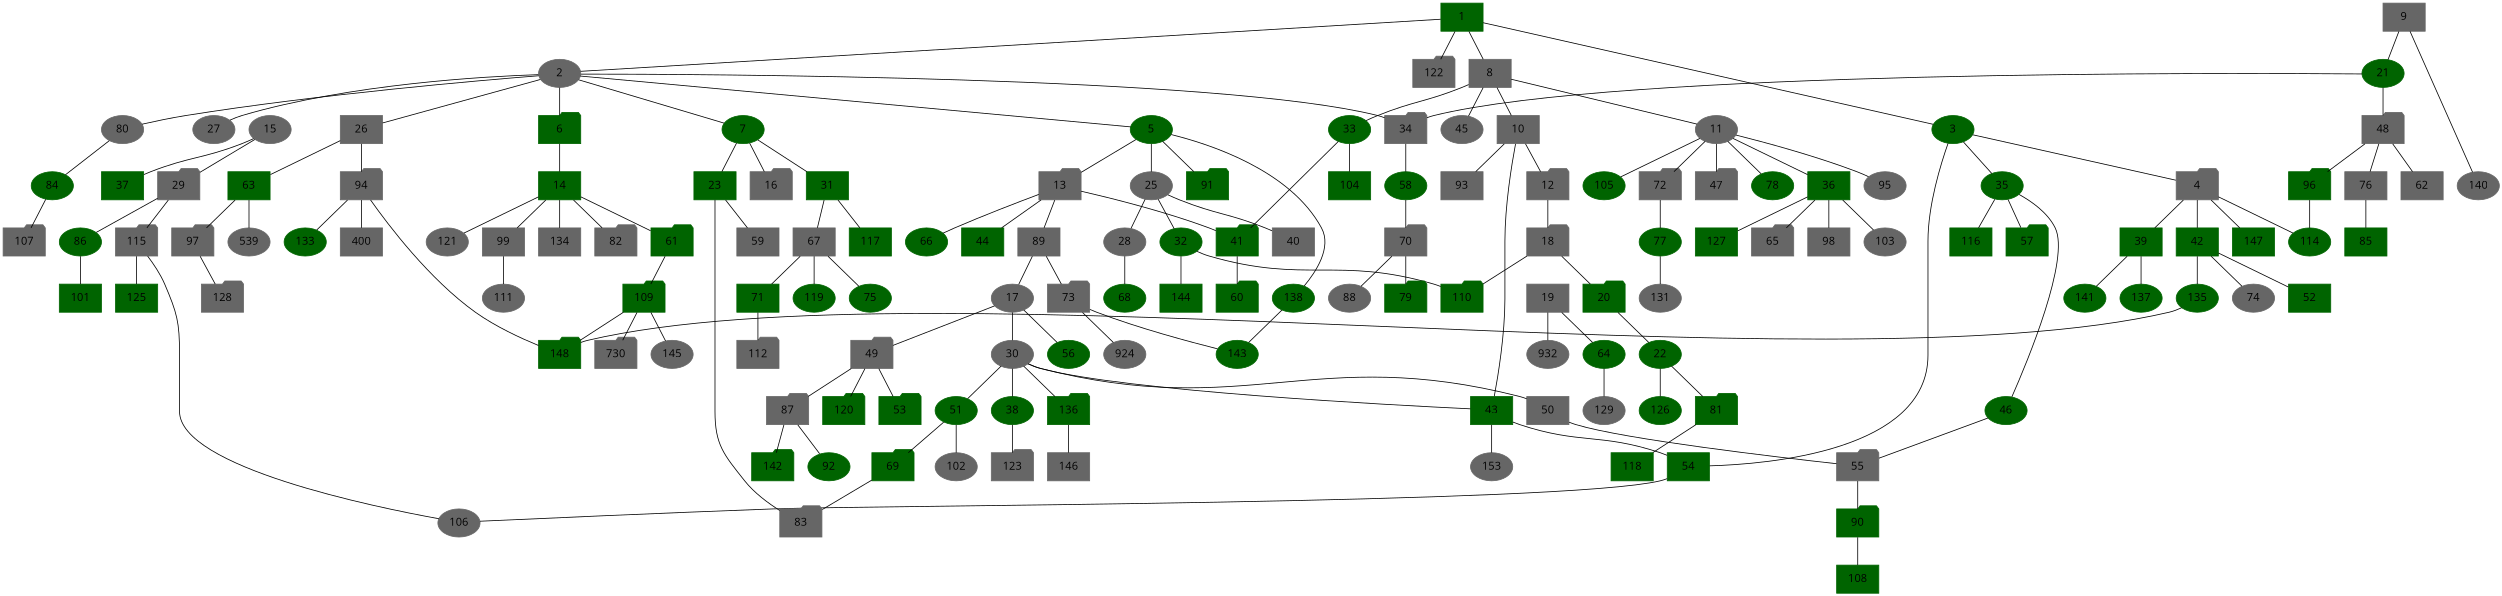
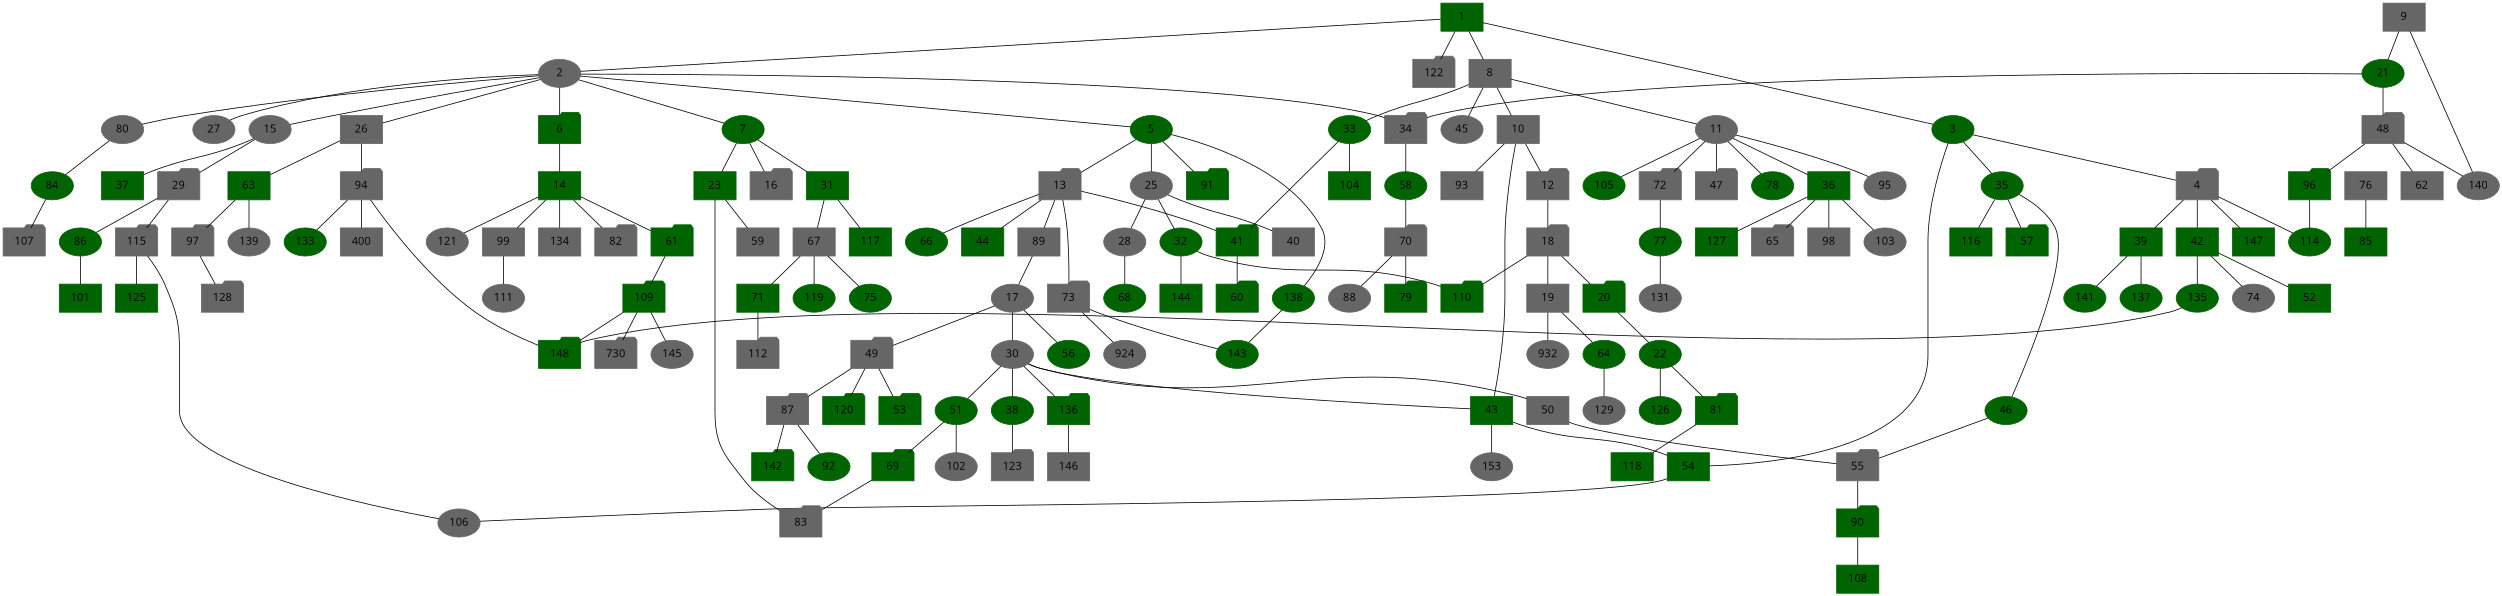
  graph {
    fontname="Open Sans"
    node [color=darkgreen fontname="Open Sans" shape=ellipse style=filled]
    edge [fontname="Open Sans"]
    1 [shape=box]
    2 [color=gray40]
    3
    8 [color=gray40 shape=box]
    122 [color=gray40 shape=folder]
    5
    6 [shape=folder]
    7
    15 [color=gray40]
    26 [color=gray40 shape=box]
    27 [color=gray40]
    80 [color=gray40]
    34 [color=gray40 shape=folder]
    4 [color=gray40 shape=folder]
    35
    54 [shape=box]
    10 [color=gray40 shape=box]
    11 [color=gray40]
    33
    45 [color=gray40]
    13 [color=gray40 shape=folder]
    25 [color=gray40]
    91 [shape=folder]
    138
    14 [shape=box]
    16 [color=gray40 shape=folder]
    23 [shape=box]
    31 [shape=box]
    9 [color=gray40 shape=box]
    21
    140 [color=gray40]
    29 [color=gray40 shape=folder]
    37 [shape=box]
    63 [shape=box]
    94 [color=gray40 shape=folder]
    84
    39 [shape=box]
    42 [shape=box]
    114
    147 [shape=box]
    57 [shape=folder]
    46
    116 [shape=box]
    106 [color=gray40]
    137
    141
    52 [shape=box]
    74 [color=gray40]
    135
    41 [shape=folder]
    44 [shape=box]
    66
    73 [color=gray40 shape=folder]
    89 [color=gray40 shape=box]
    28 [color=gray40]
    32
    40 [color=gray40 shape=box]
    143
    61 [shape=folder]
    82 [color=gray40 shape=folder]
    99 [color=gray40 shape=box]
    121 [color=gray40]
    134 [color=gray40 shape=box]
    59 [color=gray40 shape=box]
    83 [color=gray40 shape=folder]
    67 [color=gray40 shape=box]
    117 [shape=box]
    12 [color=gray40 shape=folder]
    43 [shape=box]
    93 [color=gray40 shape=box]
    36 [shape=box]
    47 [color=gray40 shape=folder]
    72 [color=gray40 shape=folder]
    78
    95 [color=gray40]
    105
    104 [shape=box]
    48 [color=gray40 shape=folder]
    18 [color=gray40 shape=folder]
    n80 [color=gray40 label=153]
    65 [color=gray40 shape=folder]
    98 [color=gray40 shape=box]
    103 [color=gray40]
    127 [shape=box]
    77
    19 [color=gray40 shape=box]
    20 [shape=folder]
    110 [shape=folder]
    17 [color=gray40]
    30 [color=gray40]
    49 [color=gray40 shape=folder]
    56
    60 [shape=folder]
    n94 [color=gray40 label=924]
    109 [shape=folder]
    111 [color=gray40]
    86
    115 [color=gray40 shape=folder]
    38
    50 [color=gray40 shape=box]
    51
    136 [shape=folder]
    53 [shape=folder]
    87 [color=gray40 shape=folder]
    120 [shape=folder]
    64
    n107 [color=gray40 label=932]
    22
    129 [color=gray40]
    81 [shape=folder]
    126
    58
    62 [color=gray40 shape=box]
    76 [color=gray40 shape=box]
    96 [shape=folder]
    118 [shape=box]
    68
    144 [shape=box]
    97 [color=gray40 shape=folder]
-   139 [color=gray40 label=539]
+   139 [color=gray40]
    n121 [color=gray40 label=400 shape=box]
    133
    148 [shape=folder]
    101 [shape=box]
    125 [shape=box]
    123 [color=gray40 shape=folder]
    55 [color=gray40 shape=folder]
    69 [shape=folder]
    102 [color=gray40]
    146 [color=gray40 shape=box]
    71 [shape=box]
    75
    119
    70 [color=gray40 shape=folder]
    90 [shape=folder]
    85 [shape=box]
    92
    142 [shape=folder]
    108 [shape=box]
    79 [shape=folder]
    88 [color=gray40]
    n142 [color=gray40 label=730 shape=folder]
    145 [color=gray40]
    128 [color=gray40 shape=folder]
    112 [color=gray40 shape=folder]
    131 [color=gray40]
    107 [color=gray40 shape=folder]
    1 -- 2
    1 -- 3
    1 -- 8
    1 -- 122
    2 -- 5
    2 -- 6
    2 -- 7
+   2 -- 15
    2 -- 26
    2 -- 27
    2 -- 80
    2 -- 34
    3 -- 4
    3 -- 35
    3 -- 54
    8 -- 10
    8 -- 11
    8 -- 33
    8 -- 45
    5 -- 13
    5 -- 25
    5 -- 91
    5 -- 138
    6 -- 14
    7 -- 16
    7 -- 23
    7 -- 31
    15 -- 29
    15 -- 37
    26 -- 63
    26 -- 94
    80 -- 84
    34 -- 58
    4 -- 39
    4 -- 42
    4 -- 114
    4 -- 147
    35 -- 57
    35 -- 46
    35 -- 116
    54 -- 106
    10 -- 12
    10 -- 43
    10 -- 93
    11 -- 36
    11 -- 47
    11 -- 72
    11 -- 78
    11 -- 95
    11 -- 105
    33 -- 41
    33 -- 104
    13 -- 41
    13 -- 44
    13 -- 66
-   89 -- 73
+   13 -- 73
    13 -- 89
    25 -- 28
    25 -- 32
    25 -- 40
    138 -- 143
    14 -- 61
    14 -- 82
    14 -- 99
    14 -- 121
    14 -- 134
    23 -- 59
    23 -- 83
    31 -- 67
    31 -- 117
    9 -- 21
    9 -- 140
    21 -- 34
    21 -- 48
    29 -- 86
    29 -- 115
    63 -- 97
    63 -- 139
    94 -- n121
    94 -- 133
    94 -- 148
    84 -- 107
    39 -- 137
    39 -- 141
    42 -- 52
    42 -- 74
    42 -- 135
    46 -- 55
    135 -- 148
    41 -- 60
    73 -- 143
    73 -- n94
    89 -- 17
    28 -- 68
    32 -- 110
    32 -- 144
    61 -- 109
    99 -- 111
    67 -- 71
    67 -- 75
    67 -- 119
    12 -- 18
    43 -- 54
    43 -- n80
    36 -- 65
    36 -- 98
    36 -- 103
    36 -- 127
    72 -- 77
    48 -- 62
-   48 -- 76
+   48 -- 140
    48 -- 96
+   18 -- 19
    18 -- 20
    18 -- 110
    77 -- 131
    19 -- 64
    19 -- n107
    20 -- 22
    17 -- 30
    17 -- 49
    17 -- 56
    30 -- 43
    30 -- 38
    30 -- 50
    30 -- 51
    30 -- 136
    49 -- 53
    49 -- 87
    49 -- 120
    109 -- 148
    109 -- n142
    109 -- 145
    86 -- 101
    115 -- 106
    115 -- 125
    38 -- 123
    50 -- 55
    51 -- 69
    51 -- 102
    136 -- 146
    87 -- 92
    87 -- 142
    64 -- 129
    22 -- 81
    22 -- 126
    81 -- 118
    58 -- 70
    76 -- 85
    96 -- 114
    97 -- 128
    55 -- 90
    69 -- 83
    71 -- 112
    70 -- 79
    70 -- 88
    90 -- 108
  }
